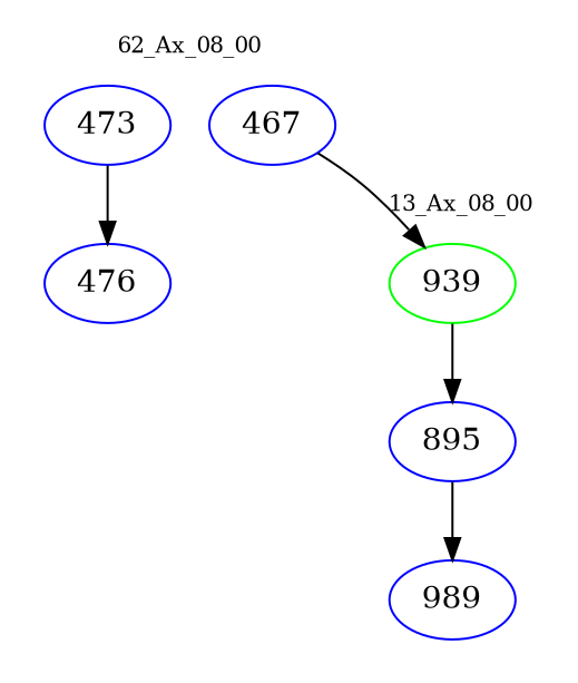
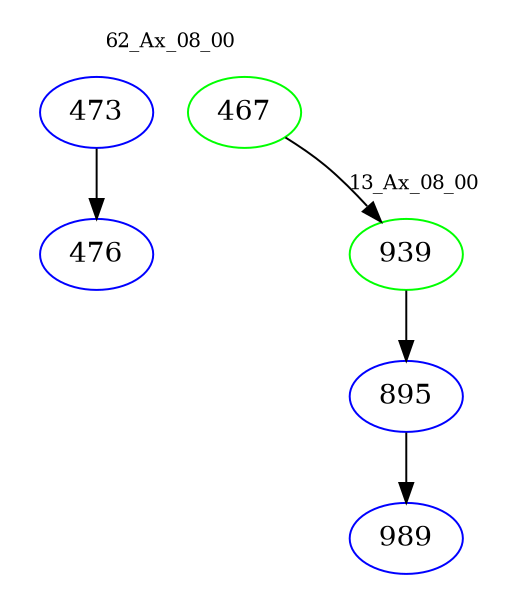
  digraph {
    node [color=blue]
    edge [color=black]
-   n1 [label=467]
+   n1 [color=green label=467]
    n2 [label=473]
    n3 [label=476]
    n4 [color=green label=939]
    n5 [label=895]
    n6 [label=989]
    subgraph cluster_1 {
      color=white
      fontsize=10
      label="62_Ax_08_00"
      n1
      n2
      n3
    }
    subgraph cluster_2 {
      color=white
      fontsize=10
      label="13_Ax_08_00"
      n4
      n5
      n6
    }
    n1 -> n4
    n2 -> n3
    n4 -> n5
    n5 -> n6
  }
